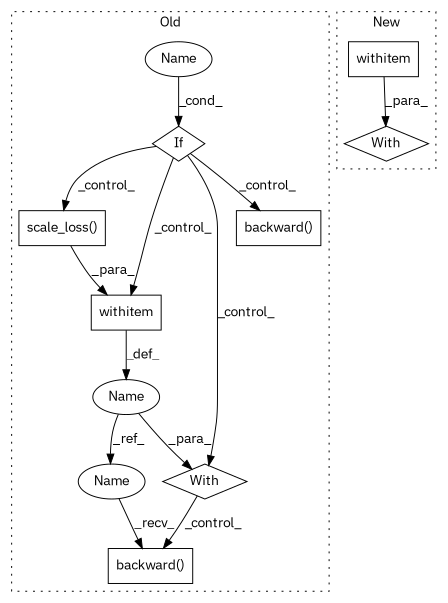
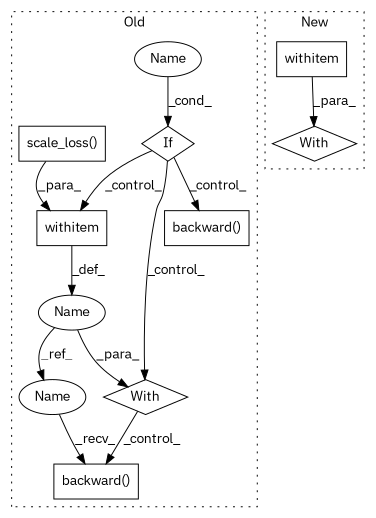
  digraph {
    fontname="IBM Plex Sans"
    node [a=75 l=3 s=2784 shape=box fontname="IBM Plex Sans"]
    edge [fontname="IBM Plex Sans"]
    n1 [l="15,1" label="scale_loss()" s="2715,2750"]
    n2 [a=39 l="5,66" label=With s="2710,2718" shape=diamond]
    n3 [a=49 label=withitem s=2715]
    n4 [a=87 l=11 label=Name s=2755 shape=ellipse]
    n5 [l=22 label="backward()"]
    n6 [a=96 label=If s=2676 shape=diamond]
    n7 [l=15 label="backward()" s=2833]
    n8 [a=87 l=17 label=Name s=2679 shape=ellipse]
    n9 [a=87 l=11 label=Name shape=ellipse]
    n10 [a=49 l=5 label=withitem s=2735]
    n11 [a=39 l="5,59" label=With s="2730,2740" shape=diamond]
    subgraph cluster_1 {
      label=Old
      style=dotted
      n1
      n2
      n3
      n4
      n5
      n6
      n7
      n8
      n9
    }
    subgraph cluster_2 {
      label=New
      style=dotted
      n10
      n11
    }
    n1 -> n3 [label=_para_]
    n2 -> n5 [label=_control_]
    n3 -> n4 [label=_def_]
    n4 -> n2 [label=_para_]
    n4 -> n9 [label=_ref_]
-   n6 -> n1 [label=_control_]
    n6 -> n2 [label=_control_]
    n6 -> n3 [label=_control_]
    n6 -> n7 [label=_control_]
    n8 -> n6 [label=_cond_]
    n9 -> n5 [label=_recv_]
    n10 -> n11 [label=_para_]
  }
